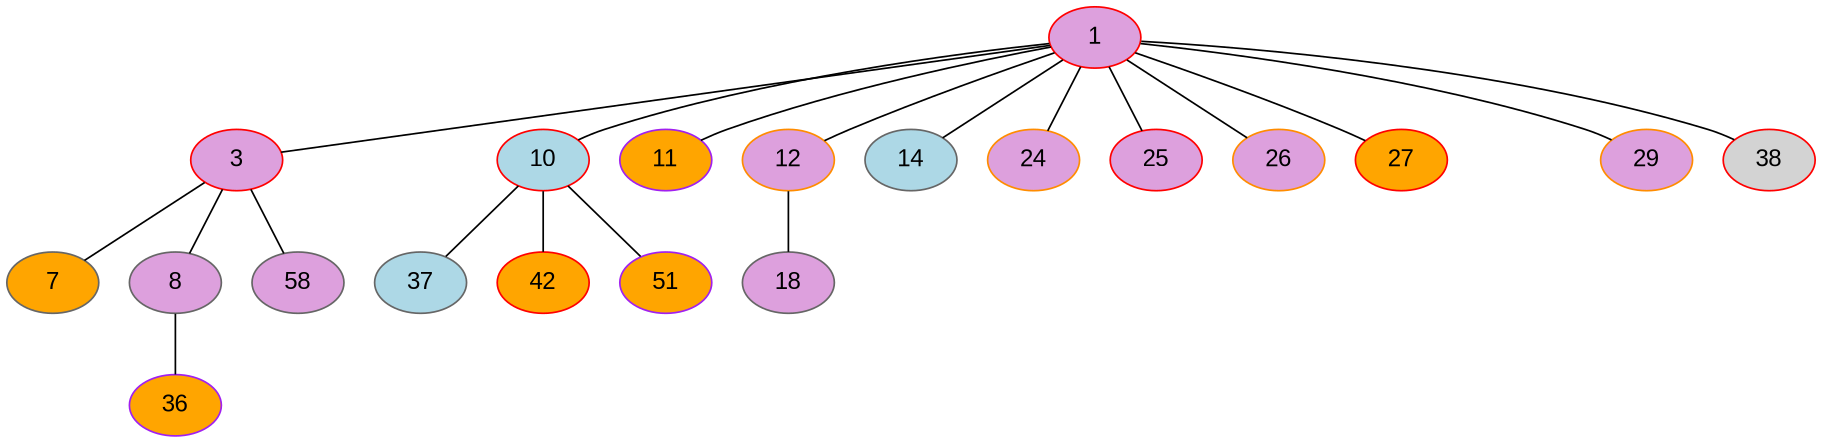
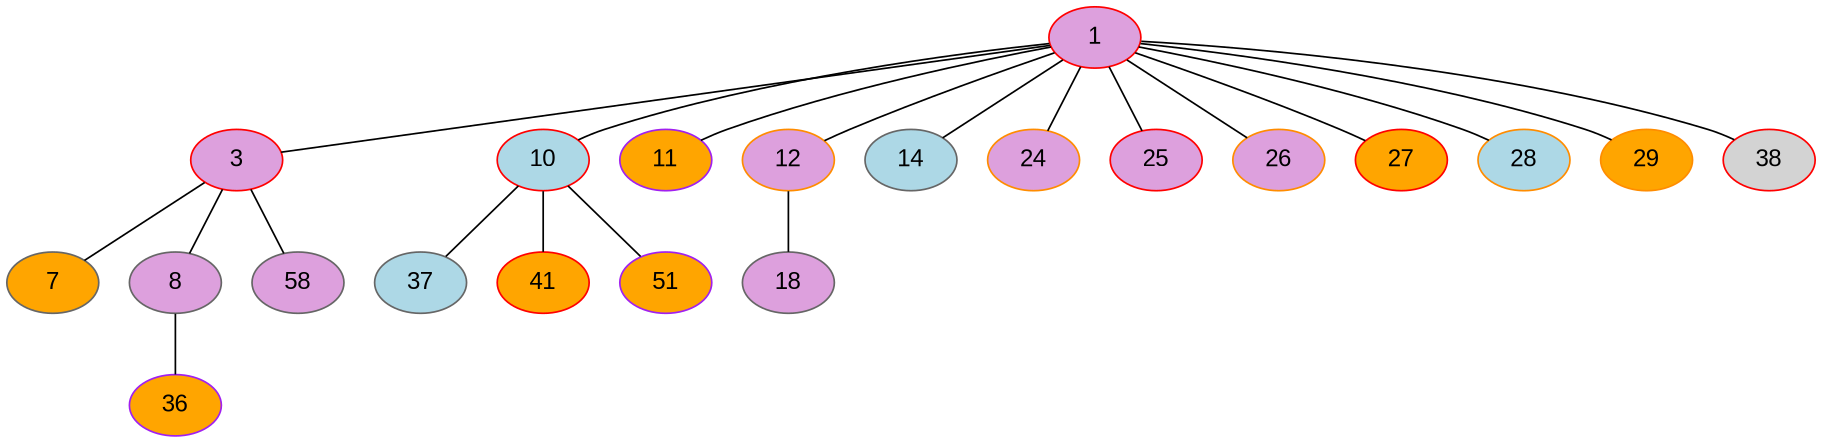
  graph {
    fontname="Liberation Sans"
    node [color=red fillcolor=plum fontname="Liberation Sans" style=filled]
    edge [fontname="Liberation Sans"]
    1 [super="+2+4+42+6+23"]
    3 [super="+5+49+30+16"]
    10 [fillcolor=lightblue super="+35+33+50+32"]
    11 [color=purple fillcolor=orange super="+60+34"]
    12 [color=darkorange super="+15"]
    14 [color=gray40 fillcolor=lightblue super="+44"]
    24 [color=darkorange]
    25 [super="+39"]
    26 [color=darkorange]
    27 [fillcolor=orange]
-   29 [color=darkorange super="+43"]
+   28 [color=darkorange fillcolor=lightblue]
+   29 [color=darkorange fillcolor=orange super="+43"]
    38 [fillcolor=lightgrey super="+47+53+45"]
    7 [color=gray40 fillcolor=orange]
    8 [color=gray40 super="+22+9+21"]
    n16 [color=gray40 label=58]
    37 [color=gray40 fillcolor=lightblue]
-   41 [fillcolor=orange label=42]
+   41 [fillcolor=orange]
    51 [color=purple fillcolor=orange super="+57"]
    18 [color=gray40 super="+58"]
    36 [color=purple fillcolor=orange super="+48"]
    1 -- 3
    1 -- 10
    1 -- 11
    1 -- 12
    1 -- 14
    1 -- 24
    1 -- 25
    1 -- 26
    1 -- 27
+   1 -- 28
    1 -- 29
    1 -- 38
    3 -- 7
    3 -- 8
    3 -- n16
    10 -- 37
    10 -- 41
    10 -- 51
    12 -- 18
    8 -- 36
  }
